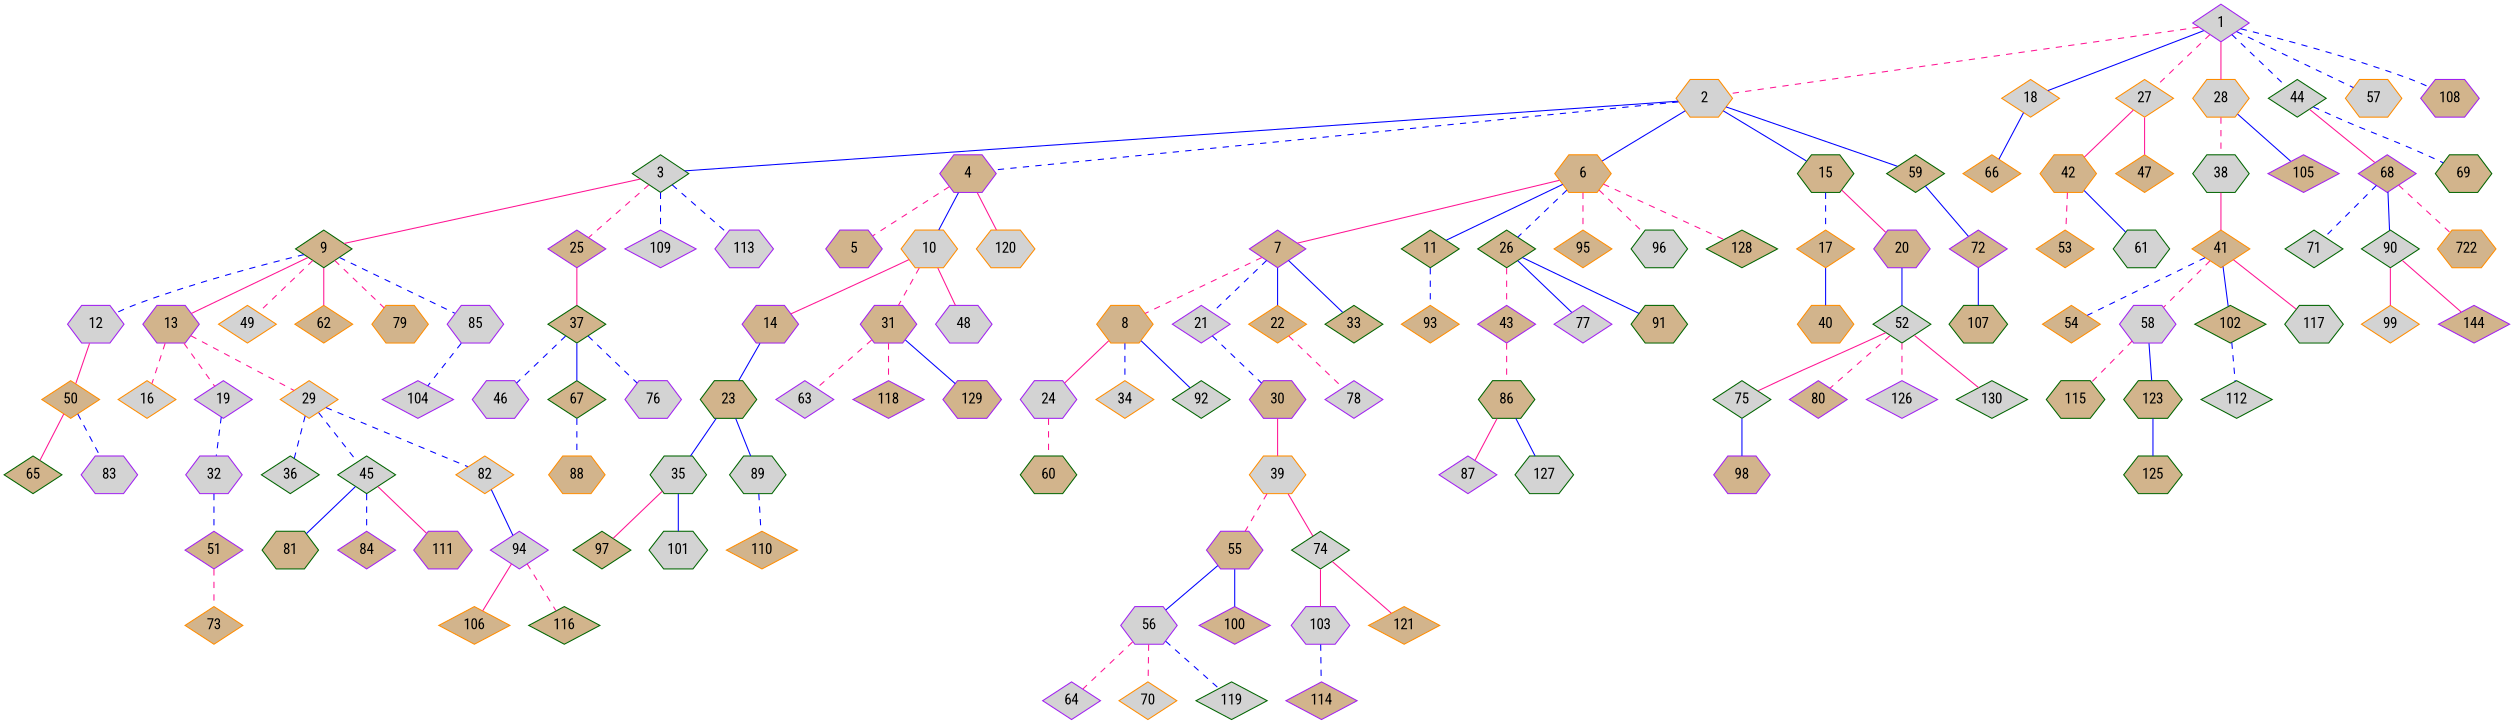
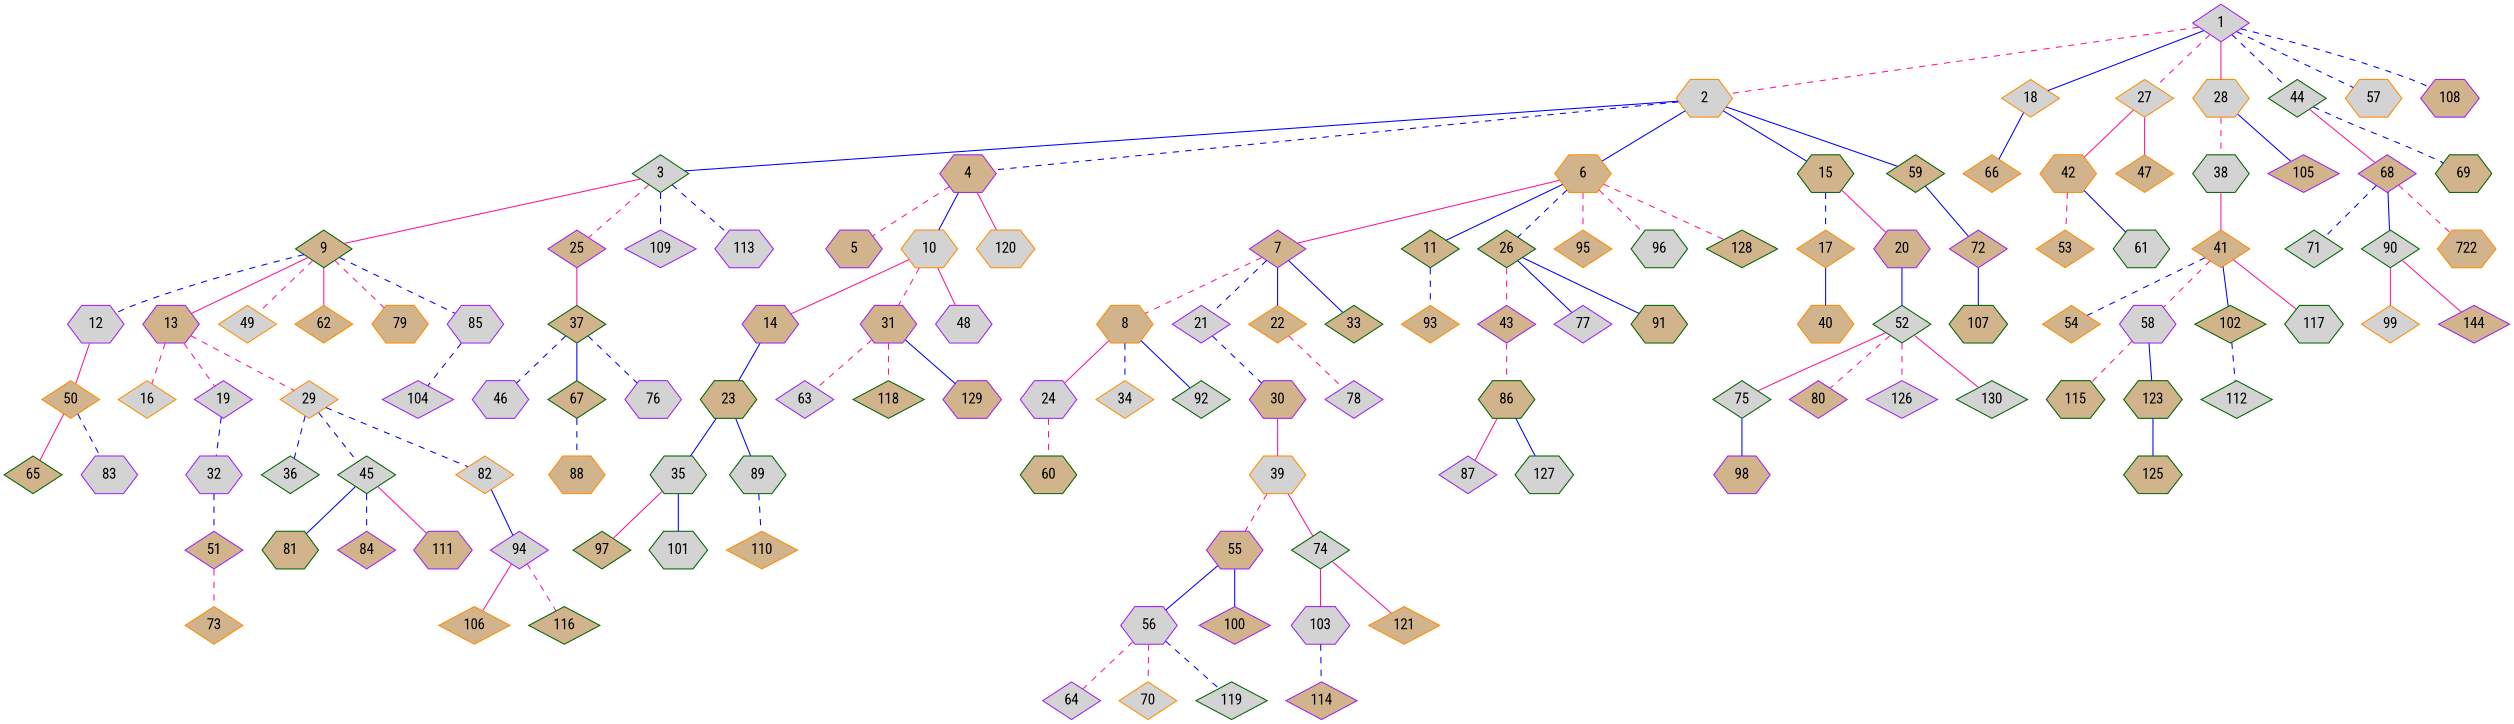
  graph {
    fontname="Roboto Condensed"
    node [color=purple fillcolor=tan fontname="Roboto Condensed" shape=diamond style=filled]
    edge [color=blue fontname="Roboto Condensed" style=solid]
    1 [fillcolor=lightgrey]
    2 [color=darkorange fillcolor=lightgrey shape=hexagon]
    18 [color=darkorange fillcolor=lightgrey]
    27 [color=darkorange fillcolor=lightgrey]
    28 [color=darkorange fillcolor=lightgrey shape=hexagon]
    44 [color=darkgreen fillcolor=lightgrey]
    57 [color=darkorange fillcolor=lightgrey shape=hexagon]
    108 [shape=hexagon]
    3 [color=darkgreen fillcolor=lightgrey]
    4 [shape=hexagon]
    6 [color=darkorange shape=hexagon]
    15 [color=darkgreen shape=hexagon]
    59 [color=darkgreen]
    66 [color=darkorange]
    42 [color=darkorange shape=hexagon]
    47 [color=darkorange]
    38 [color=darkgreen fillcolor=lightgrey shape=hexagon]
    105
    68
    69 [color=darkgreen shape=hexagon]
    9 [color=darkgreen]
    25
    109 [fillcolor=lightgrey]
    113 [fillcolor=lightgrey shape=hexagon]
    5 [shape=hexagon]
    10 [color=darkorange fillcolor=lightgrey shape=hexagon]
    120 [color=darkorange fillcolor=lightgrey shape=hexagon]
    7
    11 [color=darkgreen]
    26 [color=darkgreen]
    95 [color=darkorange]
    96 [color=darkgreen fillcolor=lightgrey shape=hexagon]
    128 [color=darkgreen]
    17 [color=darkorange]
    20 [shape=hexagon]
    72
    12 [fillcolor=lightgrey shape=hexagon]
    13 [shape=hexagon]
    49 [color=darkorange fillcolor=lightgrey]
    62 [color=darkorange]
    79 [color=darkorange shape=hexagon]
    85 [fillcolor=lightgrey shape=hexagon]
    37 [color=darkgreen]
    14 [shape=hexagon]
    31 [shape=hexagon]
    48 [fillcolor=lightgrey shape=hexagon]
    8 [color=darkorange shape=hexagon]
    21 [fillcolor=lightgrey]
    22 [color=darkorange]
    33 [color=darkgreen]
    93 [color=darkorange]
    43
    77 [fillcolor=lightgrey]
    91 [color=darkgreen shape=hexagon]
    24 [fillcolor=lightgrey shape=hexagon]
    34 [color=darkorange fillcolor=lightgrey]
    92 [color=darkgreen fillcolor=lightgrey]
    30 [shape=hexagon]
    78 [fillcolor=lightgrey]
    60 [color=darkgreen shape=hexagon]
    50 [color=darkorange]
    16 [color=darkorange fillcolor=lightgrey]
    19 [fillcolor=lightgrey]
    29 [color=darkorange fillcolor=lightgrey]
    104 [fillcolor=lightgrey]
    23 [color=darkgreen shape=hexagon]
    63 [fillcolor=lightgrey]
-   118
+   118 [color=darkgreen]
    129 [shape=hexagon]
    65 [color=darkgreen]
    83 [fillcolor=lightgrey shape=hexagon]
    32 [fillcolor=lightgrey shape=hexagon]
    36 [color=darkgreen fillcolor=lightgrey]
    45 [color=darkgreen fillcolor=lightgrey]
    82 [color=darkorange fillcolor=lightgrey]
    35 [color=darkgreen fillcolor=lightgrey shape=hexagon]
    89 [color=darkgreen fillcolor=lightgrey shape=hexagon]
    40 [color=darkorange shape=hexagon]
    52 [color=darkgreen fillcolor=lightgrey]
    51
    75 [color=darkgreen fillcolor=lightgrey]
    80
    126 [fillcolor=lightgrey]
    130 [color=darkgreen fillcolor=lightgrey]
    39 [color=darkorange fillcolor=lightgrey shape=hexagon]
    97 [color=darkgreen]
    101 [color=darkgreen fillcolor=lightgrey shape=hexagon]
    110 [color=darkorange]
    46 [fillcolor=lightgrey shape=hexagon]
    67 [color=darkgreen]
    76 [fillcolor=lightgrey shape=hexagon]
    86 [color=darkgreen shape=hexagon]
    53 [color=darkorange]
    61 [color=darkgreen fillcolor=lightgrey shape=hexagon]
    41 [color=darkorange]
    81 [color=darkgreen shape=hexagon]
    84
    111 [shape=hexagon]
    94 [fillcolor=lightgrey]
    55 [shape=hexagon]
    74 [color=darkgreen fillcolor=lightgrey]
    73 [color=darkorange]
    88 [color=darkorange shape=hexagon]
    54 [color=darkorange]
    58 [fillcolor=lightgrey shape=hexagon]
    102 [color=darkgreen]
    117 [color=darkgreen fillcolor=lightgrey shape=hexagon]
    56 [fillcolor=lightgrey shape=hexagon]
    100
    103 [fillcolor=lightgrey shape=hexagon]
    121 [color=darkorange]
    115 [color=darkgreen shape=hexagon]
    123 [color=darkgreen shape=hexagon]
    112 [color=darkgreen fillcolor=lightgrey]
    87 [fillcolor=lightgrey]
    127 [color=darkgreen fillcolor=lightgrey shape=hexagon]
    71 [color=darkgreen fillcolor=lightgrey]
    90 [color=darkgreen fillcolor=lightgrey]
    n119 [color=darkorange label=722 shape=hexagon]
    98 [shape=hexagon]
    64 [fillcolor=lightgrey]
    70 [color=darkorange fillcolor=lightgrey]
    119 [color=darkgreen fillcolor=lightgrey]
    125 [color=darkgreen shape=hexagon]
    107 [color=darkgreen shape=hexagon]
    99 [color=darkorange fillcolor=lightgrey]
    n127 [label=144]
    114
    106 [color=darkorange]
    116 [color=darkgreen]
    1 -- 2 [color=deeppink style=dashed]
    1 -- 18
    1 -- 27 [color=deeppink style=dashed]
    1 -- 28 [color=deeppink]
    1 -- 44 [style=dashed]
    1 -- 57 [style=dashed]
    1 -- 108 [style=dashed]
    2 -- 3
    2 -- 4 [style=dashed]
    2 -- 6
    2 -- 15
    2 -- 59
    18 -- 66
    27 -- 42 [color=deeppink]
    27 -- 47 [color=deeppink]
    28 -- 38 [color=deeppink style=dashed]
    28 -- 105
    44 -- 68 [color=deeppink]
    44 -- 69 [style=dashed]
    3 -- 9 [color=deeppink]
    3 -- 25 [color=deeppink style=dashed]
    3 -- 109 [style=dashed]
    3 -- 113 [style=dashed]
    4 -- 5 [color=deeppink style=dashed]
    4 -- 10
    4 -- 120 [color=deeppink]
    6 -- 7 [color=deeppink]
    6 -- 11
    6 -- 26 [style=dashed]
    6 -- 95 [color=deeppink style=dashed]
    6 -- 96 [color=deeppink style=dashed]
    6 -- 128 [color=deeppink style=dashed]
    15 -- 17 [style=dashed]
    15 -- 20 [color=deeppink]
    59 -- 72
    42 -- 53 [color=deeppink style=dashed]
    42 -- 61
    38 -- 41 [color=deeppink]
    68 -- 71 [style=dashed]
    68 -- 90
    68 -- n119 [color=deeppink style=dashed]
    9 -- 12 [style=dashed]
    9 -- 13 [color=deeppink]
    9 -- 49 [color=deeppink style=dashed]
    9 -- 62 [color=deeppink]
    9 -- 79 [color=deeppink style=dashed]
    9 -- 85 [style=dashed]
    25 -- 37 [color=deeppink]
    10 -- 14 [color=deeppink]
    10 -- 31 [color=deeppink style=dashed]
    10 -- 48 [color=deeppink]
    7 -- 8 [color=deeppink style=dashed]
    7 -- 21 [style=dashed]
    7 -- 22
    7 -- 33
    11 -- 93 [style=dashed]
    26 -- 43 [color=deeppink style=dashed]
    26 -- 77
    26 -- 91
    17 -- 40
    20 -- 52
    72 -- 107
    12 -- 50 [color=deeppink]
    13 -- 16 [color=deeppink style=dashed]
    13 -- 19 [color=deeppink style=dashed]
    13 -- 29 [color=deeppink style=dashed]
    85 -- 104 [style=dashed]
    37 -- 46 [style=dashed]
    37 -- 67
    37 -- 76 [style=dashed]
    14 -- 23
    31 -- 63 [color=deeppink style=dashed]
    31 -- 118 [color=deeppink style=dashed]
    31 -- 129
    8 -- 24 [color=deeppink]
    8 -- 34 [style=dashed]
    8 -- 92
    21 -- 30 [style=dashed]
    22 -- 78 [color=deeppink style=dashed]
    43 -- 86 [color=deeppink style=dashed]
    24 -- 60 [color=deeppink style=dashed]
    30 -- 39 [color=deeppink]
    50 -- 65 [color=deeppink]
    50 -- 83 [style=dashed]
    19 -- 32 [style=dashed]
    29 -- 36 [style=dashed]
    29 -- 45 [style=dashed]
    29 -- 82 [style=dashed]
    23 -- 35
    23 -- 89
    32 -- 51 [style=dashed]
    45 -- 81
    45 -- 84 [style=dashed]
    45 -- 111 [color=deeppink]
    82 -- 94
    35 -- 97 [color=deeppink]
    35 -- 101
    89 -- 110 [style=dashed]
    52 -- 75 [color=deeppink]
    52 -- 80 [color=deeppink style=dashed]
    52 -- 126 [color=deeppink style=dashed]
    52 -- 130 [color=deeppink]
    51 -- 73 [color=deeppink style=dashed]
    75 -- 98
    39 -- 55 [color=deeppink style=dashed]
    39 -- 74 [color=deeppink]
    67 -- 88 [style=dashed]
    86 -- 87 [color=deeppink]
    86 -- 127
    41 -- 54 [style=dashed]
    41 -- 58 [color=deeppink style=dashed]
    41 -- 102
    41 -- 117 [color=deeppink]
    94 -- 106 [color=deeppink]
    94 -- 116 [color=deeppink style=dashed]
    55 -- 56
    55 -- 100
    74 -- 103 [color=deeppink]
    74 -- 121 [color=deeppink]
    58 -- 115 [color=deeppink style=dashed]
    58 -- 123
    102 -- 112 [style=dashed]
    56 -- 64 [color=deeppink style=dashed]
    56 -- 70 [color=deeppink style=dashed]
    56 -- 119 [style=dashed]
    103 -- 114 [style=dashed]
    123 -- 125
    90 -- 99 [color=deeppink]
    90 -- n127 [color=deeppink]
  }
